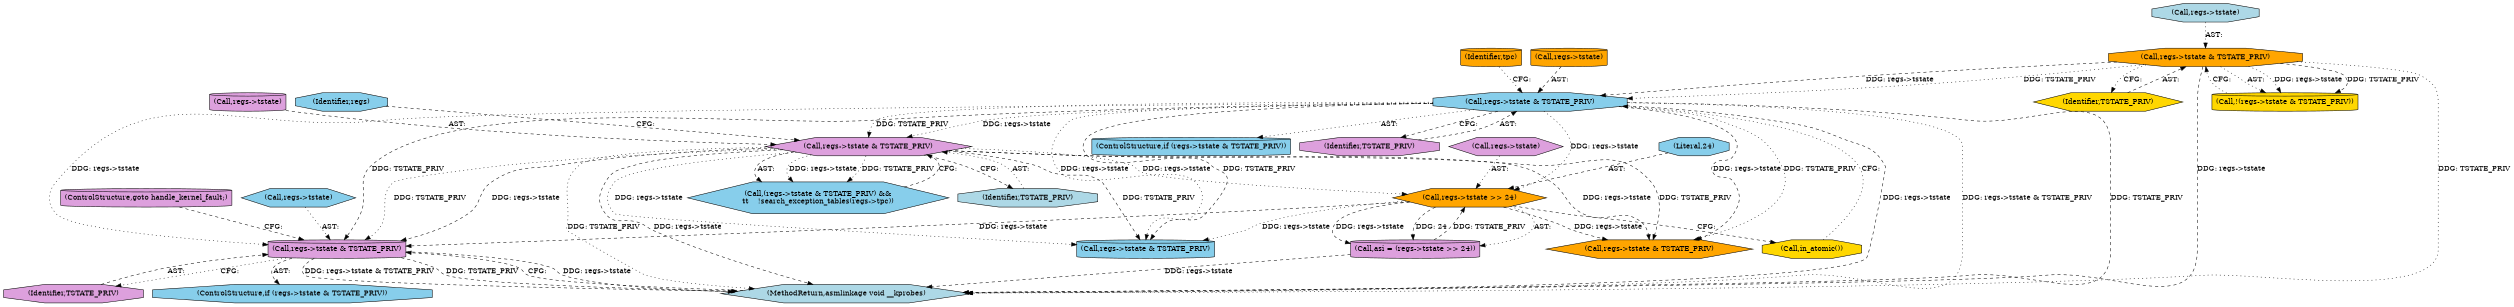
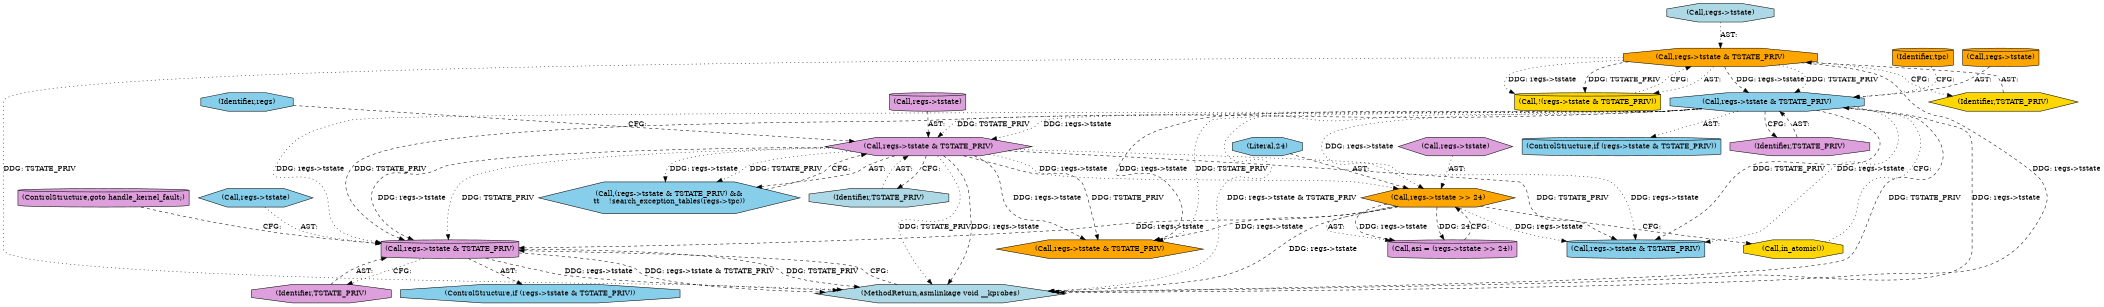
  digraph {
    node [fillcolor=plum shape=octagon style=filled]
    edge [style=dashed]
    n1 [label="(Call,regs->tstate & TSTATE_PRIV)" shape=cylinder]
    n2 [fillcolor=skyblue label="(ControlStructure,if (regs->tstate & TSTATE_PRIV))"]
    n3 [fillcolor=lightblue label="(MethodReturn,asmlinkage void __kprobes)" shape=hexagon]
    n4 [label="(Identifier,TSTATE_PRIV)"]
    n5 [fillcolor=skyblue label="(Call,regs->tstate & TSTATE_PRIV)"]
    n6 [fillcolor=orange label="(Call,regs->tstate >> 24)" shape=hexagon]
    n7 [label="(Call,regs->tstate & TSTATE_PRIV)" shape=hexagon]
    n8 [fillcolor=orange label="(Call,regs->tstate & TSTATE_PRIV)" shape=hexagon]
    n9 [fillcolor=skyblue label="(ControlStructure,if (regs->tstate & TSTATE_PRIV))" shape=cylinder]
    n10 [fillcolor=skyblue label="(Call,regs->tstate & TSTATE_PRIV)" shape=cylinder]
    n11 [label="(Identifier,TSTATE_PRIV)"]
    n12 [label="(Call,asi = (regs->tstate >> 24))" shape=cylinder]
    n13 [fillcolor=gold label="(Call,in_atomic())"]
    n14 [fillcolor=skyblue label="(Call,(regs->tstate & TSTATE_PRIV) &&\n\t\t    !search_exception_tables(regs->tpc))" shape=hexagon]
    n15 [fillcolor=lightblue label="(Identifier,TSTATE_PRIV)"]
    n16 [fillcolor=orange label="(Call,regs->tstate & TSTATE_PRIV)"]
    n17 [fillcolor=gold label="(Call,!(regs->tstate & TSTATE_PRIV))" shape=cylinder]
    n18 [fillcolor=gold label="(Identifier,TSTATE_PRIV)" shape=hexagon]
    n19 [fillcolor=skyblue label="(Literal,24)"]
    n20 [fillcolor=skyblue label="(Identifier,regs)"]
    n21 [fillcolor=lightblue label="(Call,regs->tstate)"]
    n22 [fillcolor=orange label="(Identifier,tpc)" shape=cylinder]
    n23 [label="(Call,regs->tstate)" shape=hexagon]
    n24 [fillcolor=orange label="(Call,regs->tstate)" shape=cylinder]
    n25 [fillcolor=skyblue label="(Call,regs->tstate)" shape=hexagon]
    n26 [label="(Call,regs->tstate)" shape=cylinder]
    n27 [label="(ControlStructure,goto handle_kernel_fault;)" shape=cylinder]
    n1 -> n2 [label="AST: "]
    n1 -> n3 [label="DDG: regs->tstate"]
    n1 -> n3 [label="DDG: regs->tstate & TSTATE_PRIV"]
    n1 -> n3 [label="DDG: TSTATE_PRIV"]
    n1 -> n4 [label="CFG: " style=dotted]
    n3 -> n1 [label="CFG: "]
    n4 -> n1 [label="AST: "]
    n5 -> n1 [label="DDG: regs->tstate" style=dotted]
    n5 -> n1 [label="DDG: TSTATE_PRIV"]
    n5 -> n3 [label="DDG: TSTATE_PRIV"]
    n5 -> n3 [label="DDG: regs->tstate"]
    n5 -> n3 [label="DDG: regs->tstate & TSTATE_PRIV" style=dotted]
    n5 -> n6 [label="DDG: regs->tstate" style=dotted]
    n5 -> n7 [label="DDG: regs->tstate" style=dotted]
    n5 -> n7 [label="DDG: TSTATE_PRIV" style=dotted]
    n5 -> n8 [label="DDG: regs->tstate"]
    n5 -> n8 [label="DDG: TSTATE_PRIV" style=dotted]
    n5 -> n9 [label="AST: " style=dotted]
    n5 -> n10 [label="DDG: regs->tstate" style=dotted]
    n5 -> n10 [label="DDG: TSTATE_PRIV"]
    n5 -> n11 [label="CFG: "]
    n6 -> n1 [label="DDG: regs->tstate"]
-   n12 -> n3 [label="DDG: regs->tstate"]
+   n6 -> n3 [label="DDG: regs->tstate"]
    n6 -> n8 [label="DDG: regs->tstate"]
    n6 -> n10 [label="DDG: regs->tstate" style=dotted]
    n6 -> n12 [label="AST: " style=dotted]
    n6 -> n12 [label="DDG: regs->tstate"]
    n6 -> n12 [label="DDG: 24"]
    n6 -> n13 [label="CFG: "]
    n7 -> n1 [label="DDG: regs->tstate"]
    n7 -> n1 [label="DDG: TSTATE_PRIV" style=dotted]
    n7 -> n3 [label="DDG: TSTATE_PRIV" style=dotted]
    n7 -> n3 [label="DDG: regs->tstate"]
    n7 -> n6 [label="DDG: regs->tstate" style=dotted]
    n7 -> n8 [label="DDG: regs->tstate"]
    n7 -> n8 [label="DDG: TSTATE_PRIV"]
    n7 -> n10 [label="DDG: regs->tstate" style=dotted]
    n7 -> n10 [label="DDG: TSTATE_PRIV"]
    n7 -> n14 [label="AST: "]
    n7 -> n14 [label="DDG: regs->tstate" style=dotted]
    n7 -> n14 [label="DDG: TSTATE_PRIV" style=dotted]
    n7 -> n15 [label="CFG: "]
    n11 -> n5 [label="AST: "]
-   n12 -> n6 [label="DDG: TSTATE_PRIV"]
+   n12 -> n6 [label="CFG: "]
    n13 -> n5 [label="CFG: " style=dotted]
    n14 -> n7 [label="CFG: "]
    n15 -> n7 [label="AST: " style=dotted]
    n16 -> n3 [label="DDG: TSTATE_PRIV" style=dotted]
    n16 -> n3 [label="DDG: regs->tstate"]
    n16 -> n5 [label="DDG: regs->tstate"]
    n16 -> n5 [label="DDG: TSTATE_PRIV" style=dotted]
    n16 -> n17 [label="AST: " style=dotted]
    n16 -> n17 [label="DDG: regs->tstate" style=dotted]
    n16 -> n17 [label="DDG: TSTATE_PRIV"]
    n16 -> n18 [label="CFG: " style=dotted]
    n17 -> n16 [label="CFG: " style=dotted]
    n18 -> n16 [label="AST: "]
    n19 -> n6 [label="AST: "]
    n20 -> n7 [label="CFG: "]
    n21 -> n16 [label="AST: " style=dotted]
    n22 -> n5 [label="CFG: " style=dotted]
    n23 -> n6 [label="AST: " style=dotted]
    n24 -> n5 [label="AST: "]
    n25 -> n1 [label="AST: " style=dotted]
    n26 -> n7 [label="AST: "]
    n27 -> n1 [label="CFG: "]
  }
